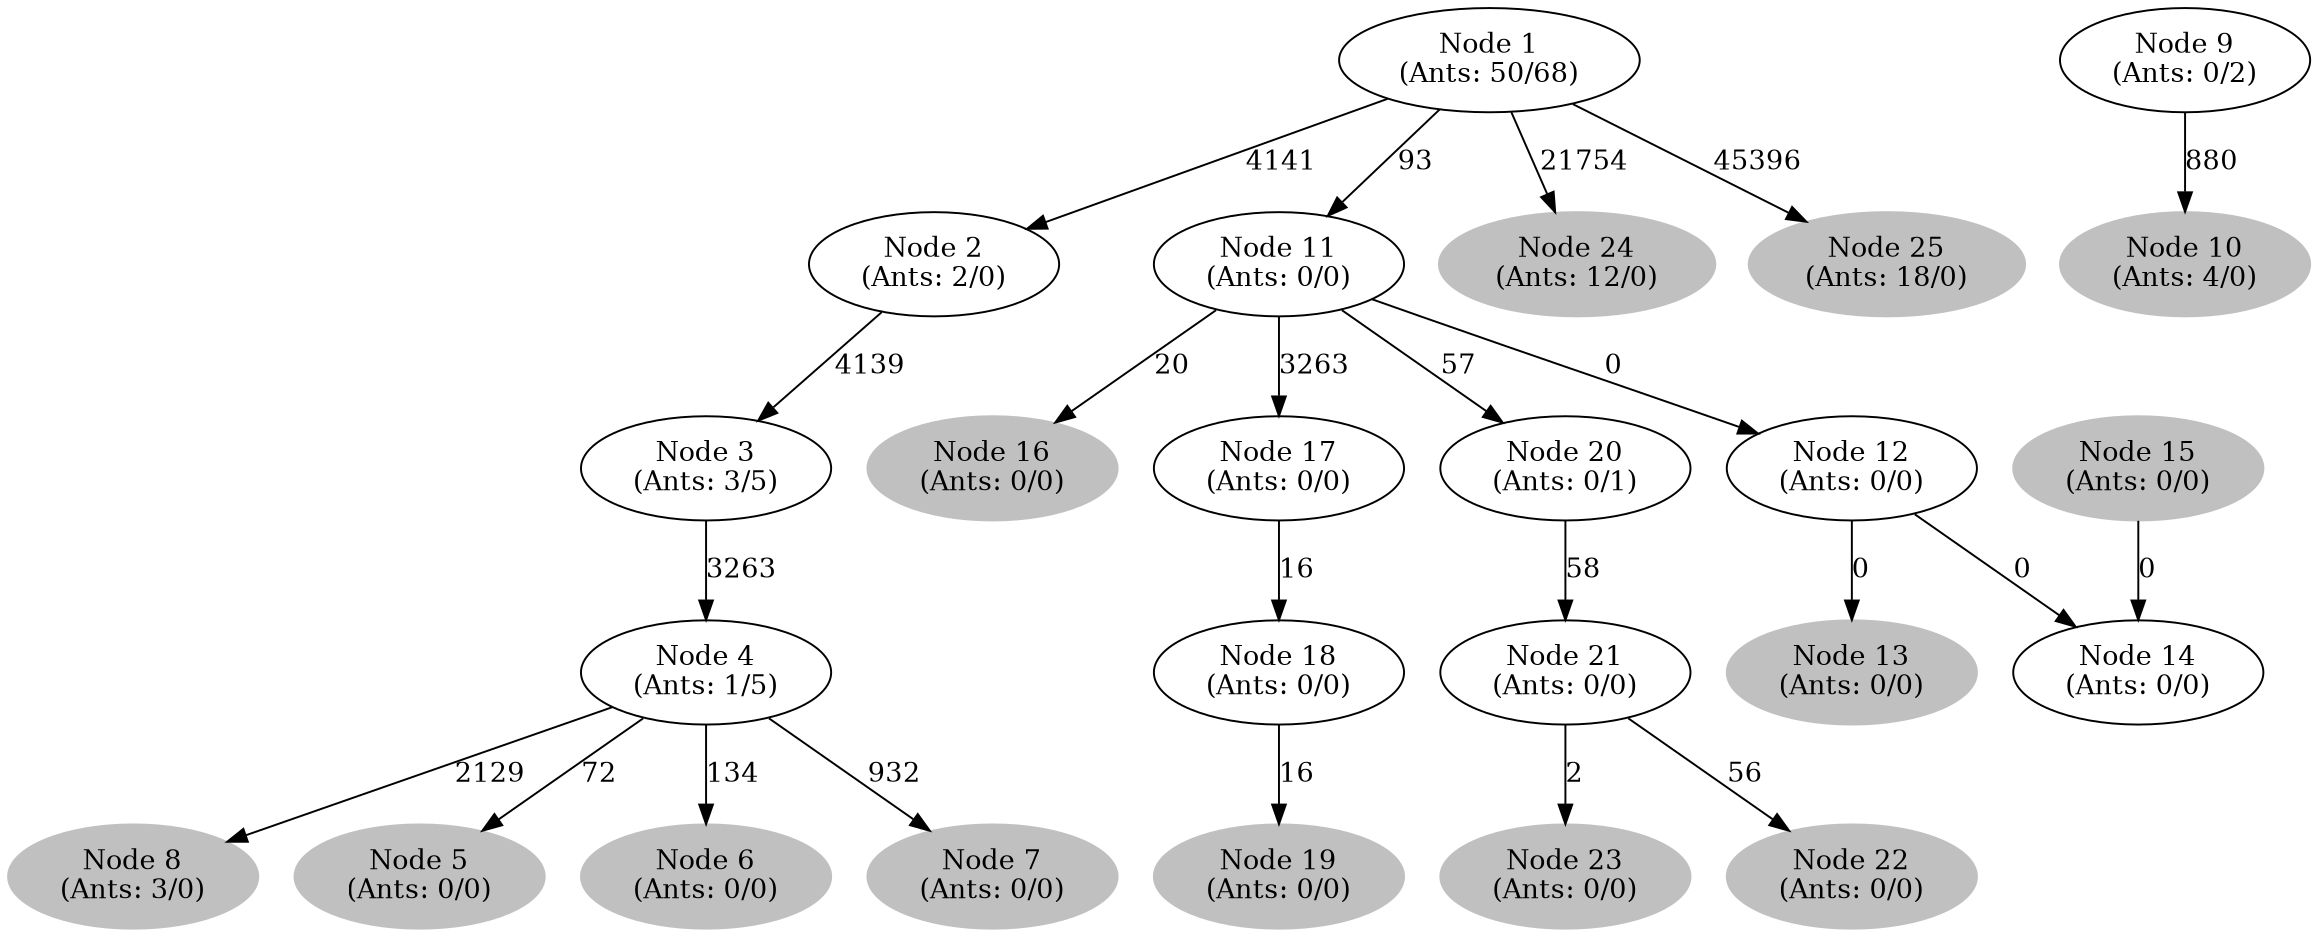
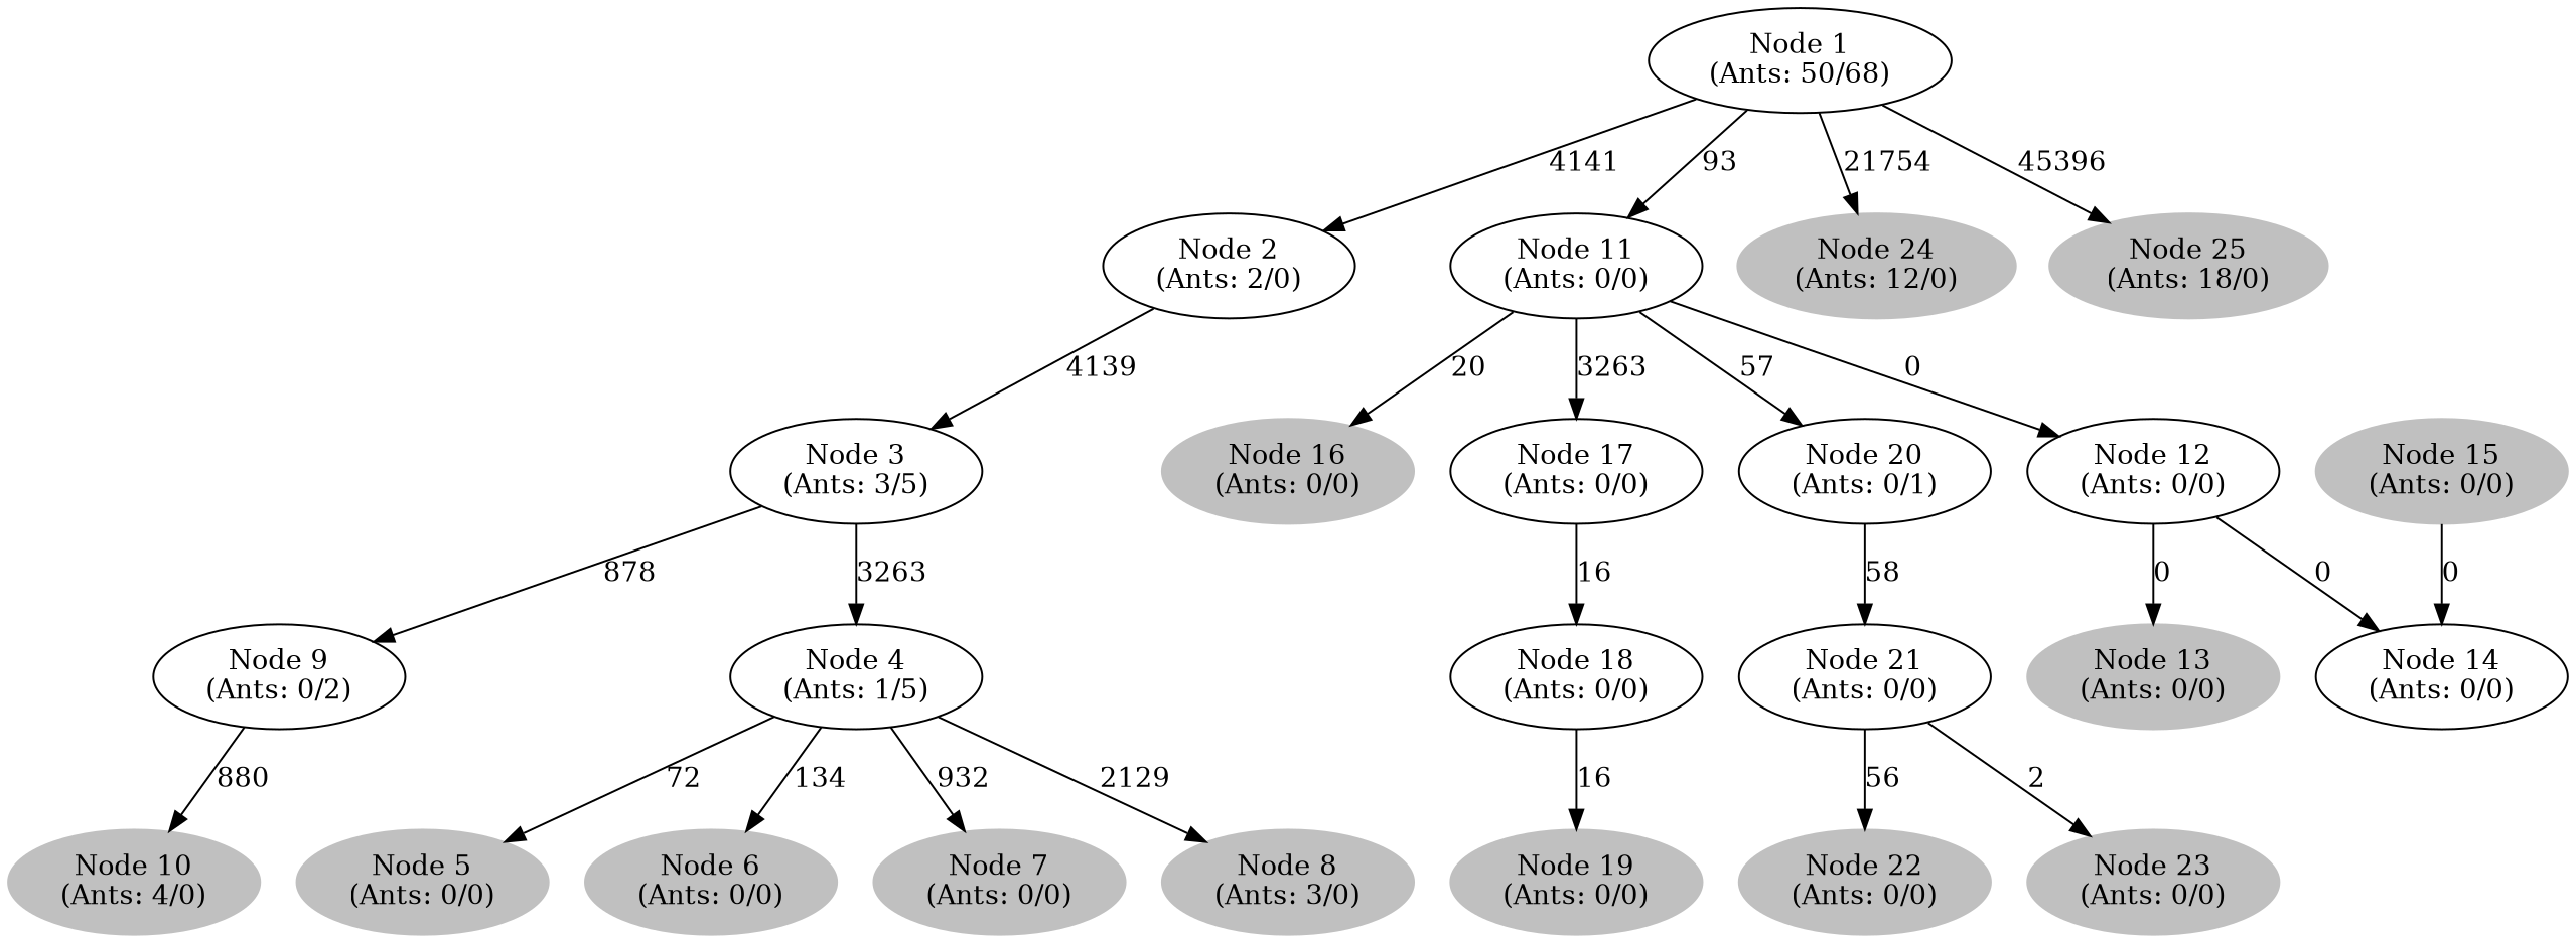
  digraph {
    node [color=gray style=filled]
    "Node 1\n(Ants: 50/68)" [color="" style=""]
    "Node 2\n(Ants: 2/0)" [color="" style=""]
    "Node 11\n(Ants: 0/0)" [color="" style=""]
    "Node 24\n(Ants: 12/0)"
    "Node 25\n(Ants: 18/0)"
    "Node 3\n(Ants: 3/5)" [color="" style=""]
    "Node 12\n(Ants: 0/0)" [color="" style=""]
    "Node 16\n(Ants: 0/0)"
    "Node 17\n(Ants: 0/0)" [color="" style=""]
    "Node 20\n(Ants: 0/1)" [color="" style=""]
    "Node 4\n(Ants: 1/5)" [color="" style=""]
    "Node 9\n(Ants: 0/2)" [color="" style=""]
    "Node 5\n(Ants: 0/0)"
    "Node 6\n(Ants: 0/0)"
    "Node 7\n(Ants: 0/0)"
    "Node 8\n(Ants: 3/0)"
    "Node 10\n(Ants: 4/0)"
    "Node 13\n(Ants: 0/0)"
    "Node 14\n(Ants: 0/0)" [color="" style=""]
    "Node 18\n(Ants: 0/0)" [color="" style=""]
    "Node 21\n(Ants: 0/0)" [color="" style=""]
    "Node 15\n(Ants: 0/0)"
    "Node 19\n(Ants: 0/0)"
    "Node 22\n(Ants: 0/0)"
    "Node 23\n(Ants: 0/0)"
    "Node 1\n(Ants: 50/68)" -> "Node 2\n(Ants: 2/0)" [label=4141]
    "Node 1\n(Ants: 50/68)" -> "Node 11\n(Ants: 0/0)" [label=93]
    "Node 1\n(Ants: 50/68)" -> "Node 24\n(Ants: 12/0)" [label=21754]
    "Node 1\n(Ants: 50/68)" -> "Node 25\n(Ants: 18/0)" [label=45396]
    "Node 2\n(Ants: 2/0)" -> "Node 3\n(Ants: 3/5)" [label=4139]
    "Node 11\n(Ants: 0/0)" -> "Node 12\n(Ants: 0/0)" [label=0]
    "Node 11\n(Ants: 0/0)" -> "Node 16\n(Ants: 0/0)" [label=20]
    "Node 11\n(Ants: 0/0)" -> "Node 17\n(Ants: 0/0)" [label=3263]
    "Node 11\n(Ants: 0/0)" -> "Node 20\n(Ants: 0/1)" [label=57]
    "Node 3\n(Ants: 3/5)" -> "Node 4\n(Ants: 1/5)" [label=3263]
+   "Node 3\n(Ants: 3/5)" -> "Node 9\n(Ants: 0/2)" [label=878]
    "Node 12\n(Ants: 0/0)" -> "Node 13\n(Ants: 0/0)" [label=0]
    "Node 12\n(Ants: 0/0)" -> "Node 14\n(Ants: 0/0)" [label=0]
    "Node 17\n(Ants: 0/0)" -> "Node 18\n(Ants: 0/0)" [label=16]
    "Node 20\n(Ants: 0/1)" -> "Node 21\n(Ants: 0/0)" [label=58]
    "Node 4\n(Ants: 1/5)" -> "Node 5\n(Ants: 0/0)" [label=72]
    "Node 4\n(Ants: 1/5)" -> "Node 6\n(Ants: 0/0)" [label=134]
    "Node 4\n(Ants: 1/5)" -> "Node 7\n(Ants: 0/0)" [label=932]
    "Node 4\n(Ants: 1/5)" -> "Node 8\n(Ants: 3/0)" [label=2129]
    "Node 9\n(Ants: 0/2)" -> "Node 10\n(Ants: 4/0)" [label=880]
    "Node 18\n(Ants: 0/0)" -> "Node 19\n(Ants: 0/0)" [label=16]
    "Node 21\n(Ants: 0/0)" -> "Node 22\n(Ants: 0/0)" [label=56]
    "Node 21\n(Ants: 0/0)" -> "Node 23\n(Ants: 0/0)" [label=2]
    "Node 15\n(Ants: 0/0)" -> "Node 14\n(Ants: 0/0)" [label=0]
  }
